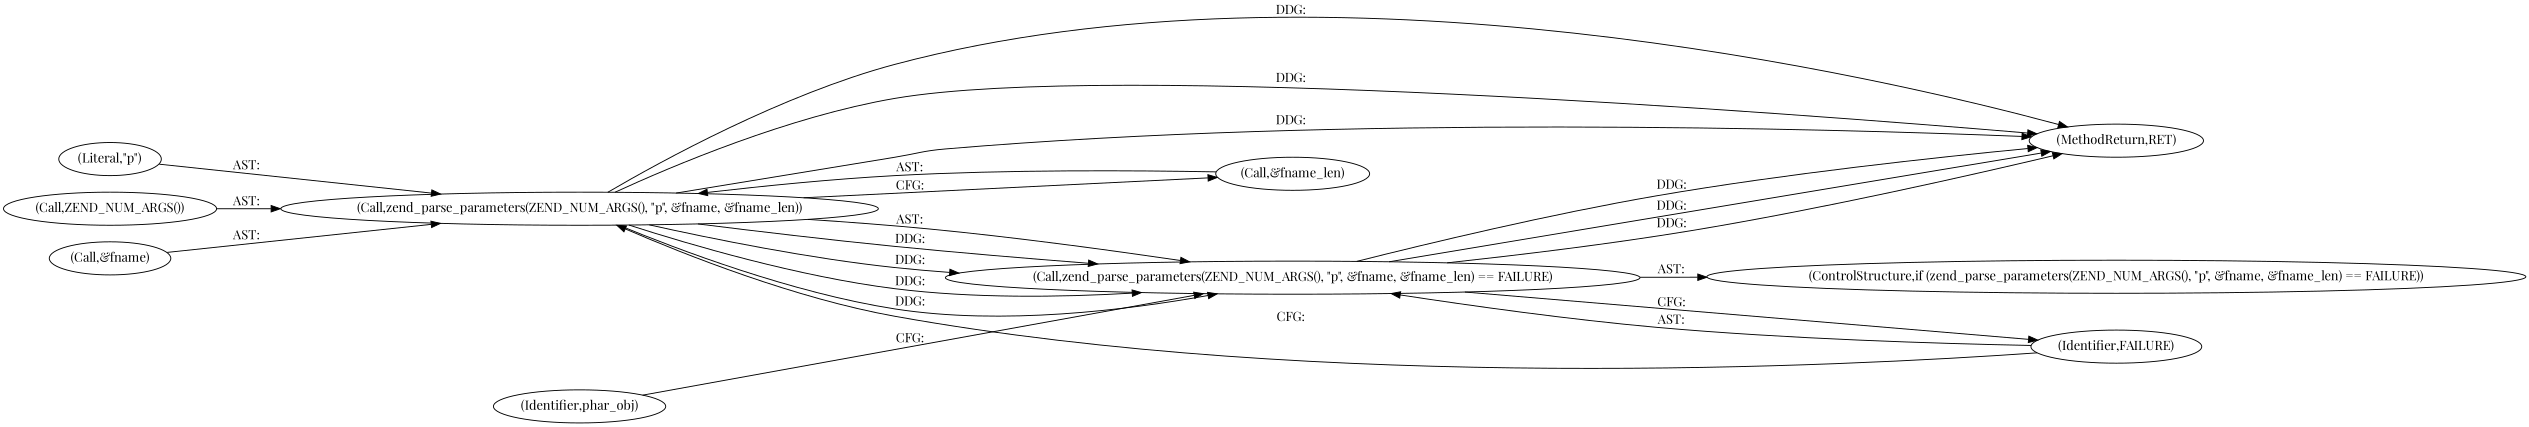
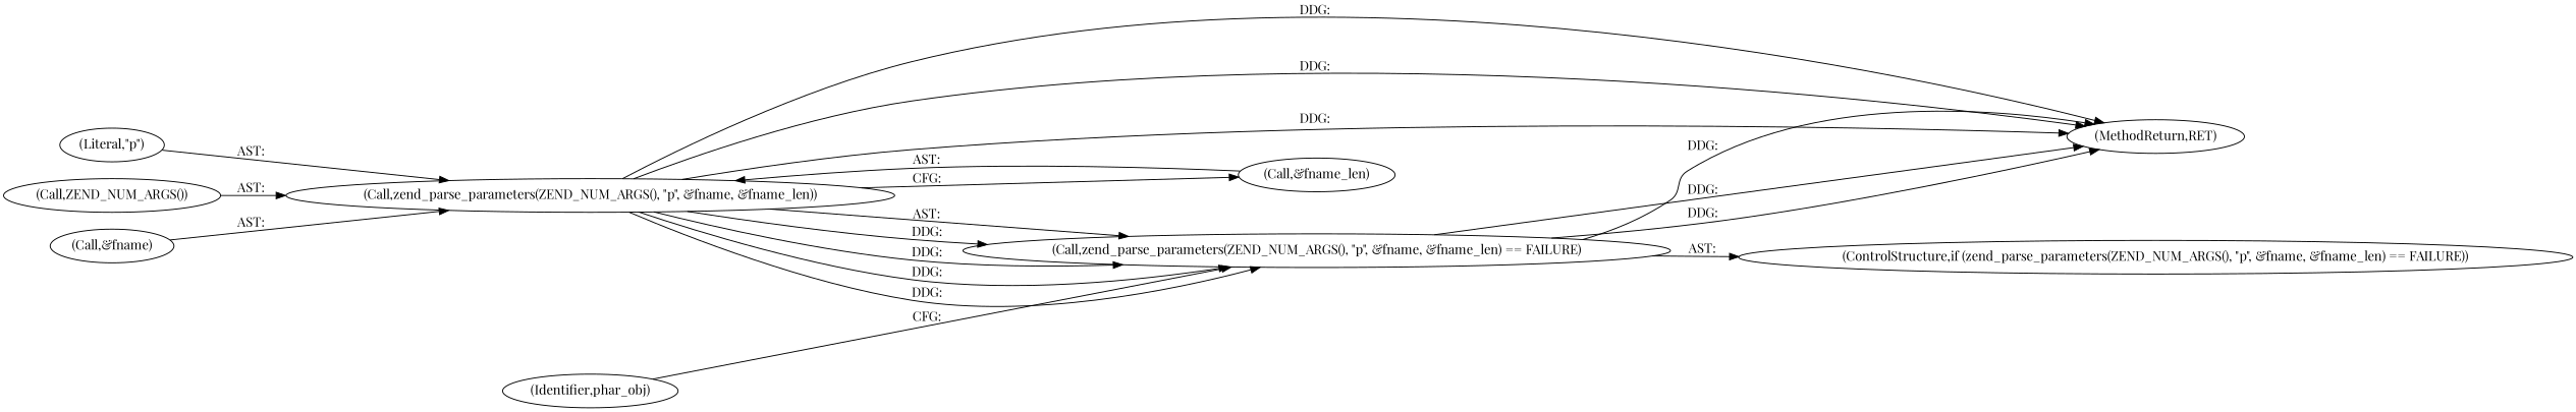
  digraph {
    fontname="Playfair Display"
    rankdir=LR
    node [fontname="Playfair Display"]
    edge [fontname="Playfair Display"]
    n1 [label="(Call,zend_parse_parameters(ZEND_NUM_ARGS(), \"p\", &fname, &fname_len))"]
    n2 [label="(Call,zend_parse_parameters(ZEND_NUM_ARGS(), \"p\", &fname, &fname_len) == FAILURE)"]
    n3 [label="(Call,&fname_len)"]
    n4 [label="(MethodReturn,RET)"]
    n5 [label="(ControlStructure,if (zend_parse_parameters(ZEND_NUM_ARGS(), \"p\", &fname, &fname_len) == FAILURE))"]
-   n6 [label="(Identifier,FAILURE)"]
    n7 [label="(Literal,\"p\")"]
    n8 [label="(Call,ZEND_NUM_ARGS())"]
    n9 [label="(Call,&fname)"]
    n10 [label="(Identifier,phar_obj)"]
    n1 -> n2 [label="AST: "]
    n1 -> n2 [label="DDG: "]
    n1 -> n2 [label="DDG: "]
    n1 -> n2 [label="DDG: "]
    n1 -> n2 [label="DDG: "]
    n1 -> n3 [label="CFG: "]
    n1 -> n4 [label="DDG: "]
    n1 -> n4 [label="DDG: "]
    n1 -> n4 [label="DDG: "]
    n2 -> n4 [label="DDG: "]
    n2 -> n4 [label="DDG: "]
    n2 -> n4 [label="DDG: "]
    n2 -> n5 [label="AST: "]
-   n2 -> n6 [label="CFG: "]
    n3 -> n1 [label="AST: "]
-   n6 -> n1 [label="CFG: "]
-   n6 -> n2 [label="AST: "]
    n7 -> n1 [label="AST: "]
    n8 -> n1 [label="AST: "]
    n9 -> n1 [label="AST: "]
    n10 -> n2 [label="CFG: "]
  }
